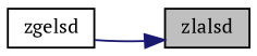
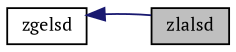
  digraph {
    rankdir=RL
    fontname="PT Serif"
    node [color=black fontname="PT Serif" fontsize=10 shape=record style=filled]
    n1 [fillcolor=grey75 fontcolor=black height=0.2 label=zlalsd width=0.4]
    n2 [fillcolor=white height=0.2 label=zgelsd width=0.4]
-   n1 -> n2 [color=midnightblue dir=back fontname="PT Serif" fontsize=10 labelfontname=Helvetica labelfontsize=10 style=solid]
+   n2 -> n1 [color=midnightblue dir=back fontname="PT Serif" fontsize=10 labelfontname=Helvetica labelfontsize=10 style=solid]
  }
